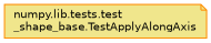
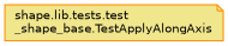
  digraph {
    rankdir=TB
-   n1 [color=darkorange fillcolor=khaki fontname=Helvetica fontsize=10 height=0.2 label="numpy.lib.tests.test\l_shape_base.TestApplyAlongAxis" shape=note style=filled width=0.4]
+   n1 [color=darkorange fillcolor=khaki fontname=Helvetica fontsize=10 height=0.2 label="shape.lib.tests.test\l_shape_base.TestApplyAlongAxis" shape=note style=filled width=0.4]
  }
